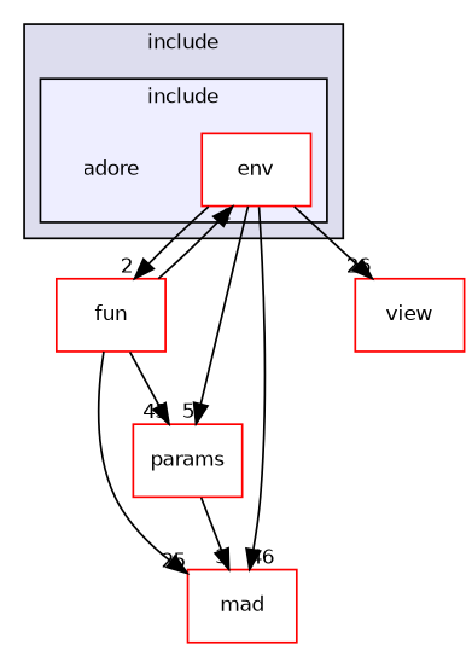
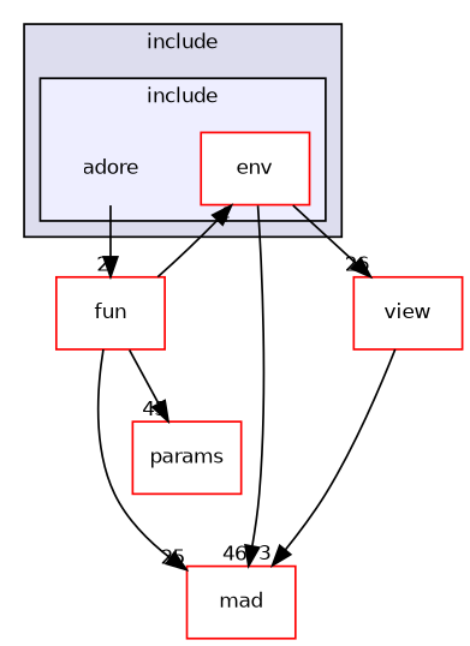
  digraph {
    compound=true
    node [fontname=Helvetica fontsize=10 shape=box color=red fillcolor=white style=filled]
    edge [labeldistance=1.5 labelfontname=Helvetica labelfontsize=10]
    n1 [label=adore shape=plaintext color="" fillcolor="" style=""]
    n2 [label=env]
    n3 [label=mad]
    n4 [label=view]
    n5 [label=params]
    n6 [label=fun]
    subgraph cluster_1 {
      bgcolor="#ddddee"
      fontname=Helvetica
      fontsize=10
      label=include
      pencolor=black
      subgraph cluster_2 {
        bgcolor="#eeeeff"
        fontname=Helvetica
        fontsize=10
        label=include
        pencolor=black
        n1
        n2
      }
    }
    n2 -> n3 [headlabel=46]
    n2 -> n4 [headlabel=26]
-   n2 -> n5 [headlabel=5]
-   n2 -> n6 [headlabel=2]
-   n5 -> n3 [headlabel=3]
+   n1 -> n6 [headlabel=2]
+   n4 -> n3 [headlabel=3]
    n6 -> n2 [headlabel=4]
    n6 -> n3 [headlabel=25]
    n6 -> n5 [headlabel=43]
  }
